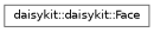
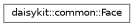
  digraph {
    rankdir=TB
-   n1 [color=gray40 fillcolor=white fontname=Helvetica fontsize=10 height=0.2 label="daisykit::daisykit::Face" shape=record style=filled width=0.4]
+   n1 [color=gray40 fillcolor=white fontname=Helvetica fontsize=10 height=0.2 label="daisykit::common::Face" shape=record style=filled width=0.4]
  }
